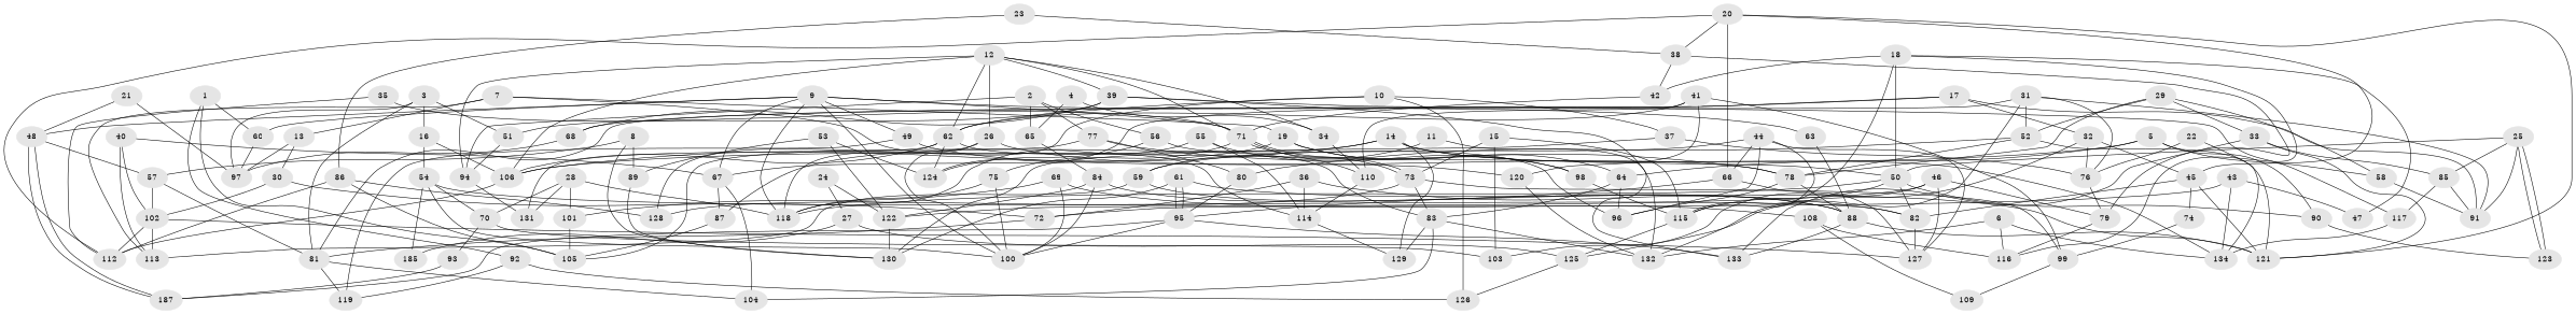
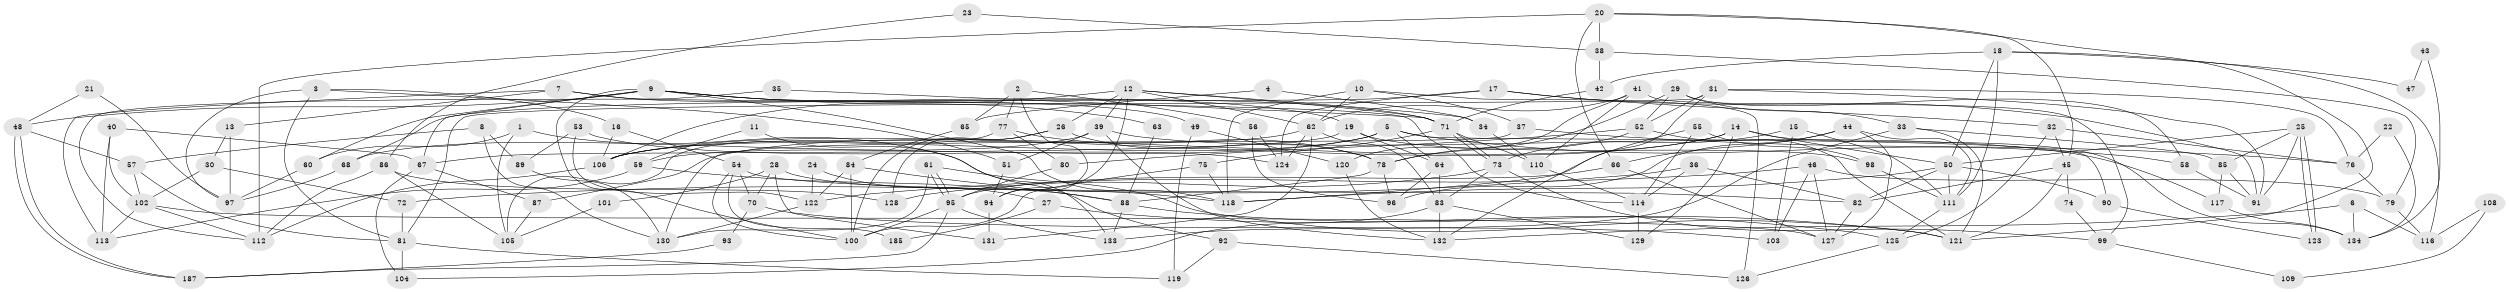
  graph {
    node [color=gray90 style=filled]
    1
    60
    92
    105
    97
    126
    119
    2
    56
    65
    77
    94
    124
    96
    84
    78
    80
    131
    3
    16
    51
    81
    106
    54
    104
    4
    34
    110
    5
    58
    59
    64
    90
    91
    113
    88
    83
    123
    112
    6
    116
    132
    134
    7
    13
    19
    114
    30
    67
    98
    129
    8
    57
    89
    130
    102
    9
    48
    49
    63
    71
    100
    118
    n64 [label=187]
    120
    87
    73
    75
    10
    37
    62
    76
    11
    133
    12
    26
    39
    128
    68
    117
    72
    14
    50
-   111 [label=115]
+   111
    82
    15
    103
    99
    125
    n90 [label=185]
    70
    17
    32
    45
    18
    42
    47
    20
    38
    66
    121
    79
    74
    127
    95
    21
    22
    23
    86
    24
    27
    122
    25
    85
    28
    101
    93
    29
    33
    52
    31
    35
    36
    40
    41
    109
    43
    44
    46
    53
    55
    61
-   69
    108
    1 -- 60
    1 -- 92
    1 -- 105
    60 -- 97
    92 -- 126
    92 -- 119
    2 -- 56
    2 -- 65
    2 -- 77
    2 -- 94
    56 -- 124
    56 -- 96
    65 -- 84
    77 -- 105
    77 -- 78
    77 -- 80
    94 -- 131
    84 -- 88
    84 -- 100
    84 -- 122
    78 -- 96
    78 -- 88
    80 -- 95
    3 -- 97
    3 -- 16
    3 -- 51
    3 -- 81
    16 -- 106
    16 -- 54
    51 -- 94
    81 -- 119
    81 -- 104
    106 -- 112
    54 -- 100
    54 -- 82
    54 -- n90
    54 -- 70
    4 -- 65
    4 -- 34
    34 -- 110
    110 -- 114
    5 -- 106
    5 -- 58
-   44 -- 59
+   5 -- 59
    5 -- 64
    5 -- 90
    58 -- 91
    59 -- 113
    59 -- 88
    64 -- 96
    64 -- 83
    90 -- 123
    88 -- 133
    88 -- 121
    83 -- 104
    83 -- 132
    83 -- 129
    6 -- 116
    6 -- 132
    6 -- 134
    7 -- 113
    7 -- 13
    7 -- 19
    7 -- 114
    13 -- 97
    13 -- 30
    19 -- 64
    19 -- 67
    19 -- 98
    114 -- 129
    30 -- 102
    30 -- 72
    67 -- 104
    67 -- 87
    98 -- 111
    8 -- 57
    8 -- 89
    8 -- 130
    57 -- 81
    57 -- 102
    89 -- 130
    102 -- 113
    102 -- 112
    102 -- 127
    9 -- 60
    9 -- 67
    9 -- 48
    9 -- 49
    9 -- 63
    9 -- 71
    9 -- 100
    9 -- 118
    48 -- 57
    48 -- n64
    48 -- n64
    49 -- 119
    49 -- 120
    63 -- 88
    71 -- 110
    71 -- 73
    71 -- 73
    71 -- 75
    120 -- 132
    87 -- 105
    73 -- 83
    73 -- 128
    73 -- 99
    75 -- 100
    75 -- 118
    10 -- 126
    10 -- 118
    10 -- 37
    10 -- 62
    37 -- 130
    37 -- 76
    62 -- 124
    62 -- 131
    62 -- 106
    62 -- 83
    76 -- 79
    11 -- 59
    11 -- 133
    12 -- 94
    12 -- 106
    12 -- 34
    12 -- 71
    12 -- 62
    12 -- 26
    12 -- 39
    26 -- 78
    26 -- 100
    26 -- 128
    39 -- 51
    39 -- 132
    39 -- 68
    39 -- 117
    68 -- 97
    117 -- 134
    72 -- 81
    14 -- 106
    14 -- 134
    14 -- 129
    14 -- 87
    14 -- 50
    50 -- 90
    50 -- 118
    50 -- 111
    50 -- 82
    111 -- 125
    82 -- 127
    15 -- 73
    15 -- 111
    15 -- 103
    99 -- 109
    125 -- 126
    70 -- 103
    70 -- 93
    17 -- 124
    17 -- 91
    17 -- 68
    17 -- 32
    32 -- 76
    32 -- 125
    32 -- 45
    45 -- 82
    45 -- 121
    45 -- 74
    18 -- 116
    18 -- 50
    18 -- 111
    18 -- 42
    18 -- 47
    42 -- 71
    20 -- 112
    20 -- 45
    20 -- 38
    20 -- 66
    20 -- 121
    38 -- 42
    38 -- 79
    66 -- 127
    66 -- 95
    79 -- 116
    74 -- 99
    95 -- 100
    95 -- n64
    95 -- 133
    21 -- 97
    21 -- 48
    22 -- 134
    22 -- 76
    23 -- 38
    23 -- 86
    86 -- 105
    86 -- 112
    86 -- 128
    24 -- 27
    24 -- 122
    27 -- 125
    27 -- n90
    122 -- 130
    25 -- 91
    25 -- 123
    25 -- 123
    25 -- 50
    25 -- 85
    85 -- 91
    85 -- 117
    28 -- 131
    28 -- 118
    28 -- 70
    28 -- 101
    101 -- 105
    93 -- n64
    29 -- 78
    29 -- 58
    29 -- 33
    29 -- 52
    33 -- 133
    33 -- 121
    33 -- 85
    52 -- 78
    52 -- 80
    52 -- 121
    31 -- 81
    31 -- 91
    31 -- 132
    31 -- 76
    31 -- 52
    35 -- 112
    35 -- 71
    36 -- 114
    36 -- 72
    36 -- 82
    40 -- 113
    40 -- 67
    40 -- 102
    41 -- 110
    41 -- 120
    41 -- 62
    41 -- 99
    43 -- 134
-   43 -- 72
    43 -- 47
    44 -- 96
    44 -- 111
    44 -- 66
    44 -- 127
    46 -- 103
    46 -- 79
    46 -- 127
    46 -- 122
    53 -- 124
    53 -- 89
    53 -- 122
    55 -- 114
    55 -- 98
    55 -- 118
    61 -- 130
    61 -- 121
    61 -- 95
    61 -- 95
-   69 -- 100
-   69 -- 101
-   69 -- 108
    108 -- 116
    108 -- 109
  }
